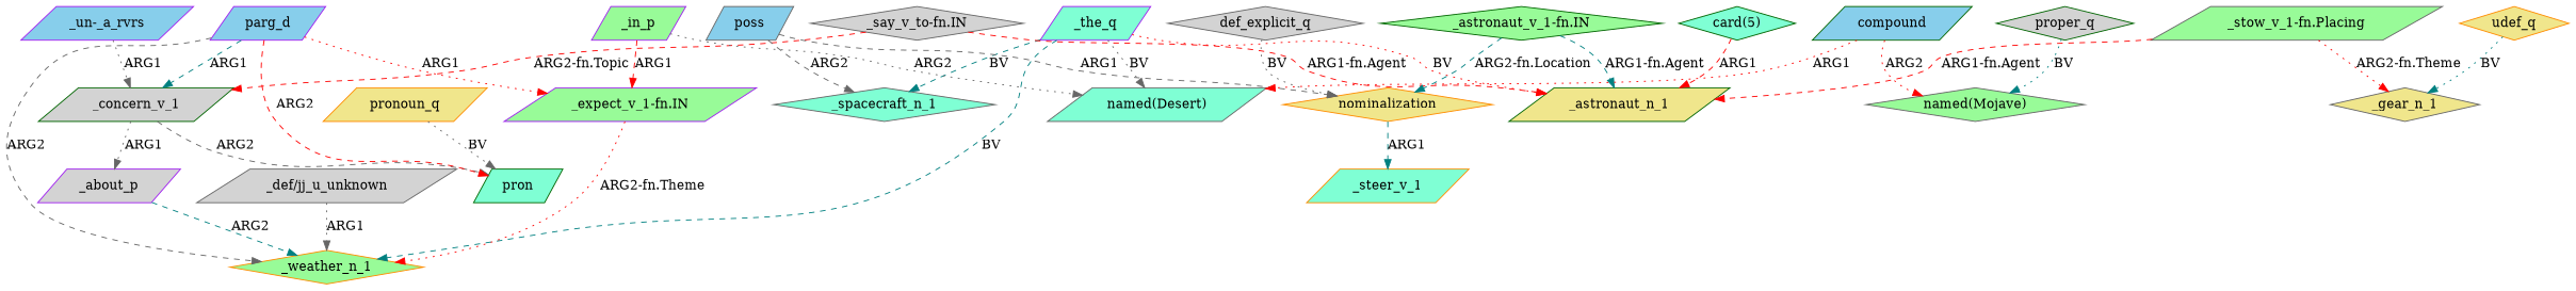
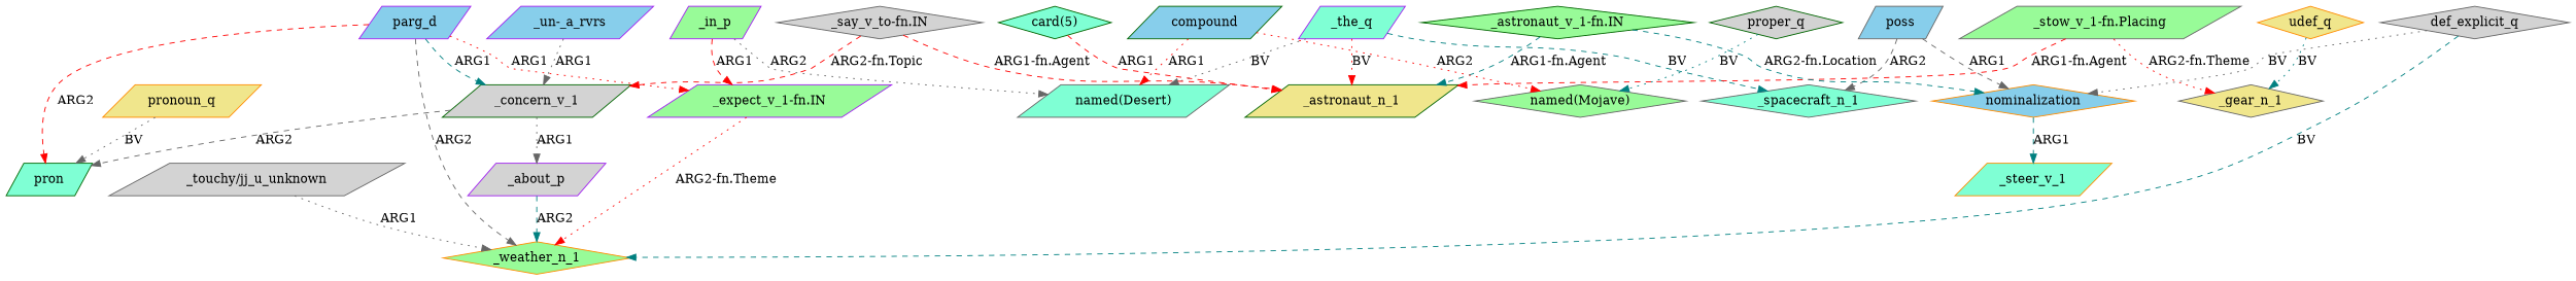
  digraph {
    node [color=gray40 fillcolor=lightgrey shape=parallelogram style=filled]
    edge [color=red style=dashed]
    _about_p [color=purple]
    _weather_n_1 [color=darkorange fillcolor=palegreen shape=diamond]
    _concern_v_1 [color=darkgreen]
    pron [color=darkgreen fillcolor=aquamarine]
    udef_q [color=darkorange fillcolor=khaki shape=diamond]
    _gear_n_1 [fillcolor=khaki shape=diamond]
    _the_q [color=purple fillcolor=aquamarine]
    _spacecraft_n_1 [fillcolor=aquamarine shape=diamond]
    "named(Desert)" [fillcolor=aquamarine]
    _astronaut_n_1 [color=darkgreen fillcolor=khaki]
    proper_q [color=darkgreen shape=diamond]
    "named(Mojave)" [fillcolor=palegreen shape=diamond]
    "_say_v_to-fn.IN" [shape=diamond]
-   "_touchy/jj_u_unknown" [label="_def/jj_u_unknown"]
+   "_touchy/jj_u_unknown"
    poss [fillcolor=skyblue]
-   nominalization [color=darkorange fillcolor=khaki shape=diamond]
+   nominalization [color=darkorange fillcolor=skyblue shape=diamond]
    _steer_v_1 [color=darkorange fillcolor=aquamarine]
    "_stow_v_1-fn.Placing" [fillcolor=palegreen]
    parg_d [color=purple fillcolor=skyblue]
    "_expect_v_1-fn.IN" [color=purple fillcolor=palegreen]
    "card(5)" [color=darkgreen fillcolor=aquamarine shape=diamond]
    pronoun_q [color=darkorange fillcolor=khaki]
    _in_p [color=purple fillcolor=palegreen]
    n24 [color=darkgreen fillcolor=palegreen label="_astronaut_v_1-fn.IN" shape=diamond]
    "_un-_a_rvrs" [color=purple fillcolor=skyblue]
    compound [color=darkgreen fillcolor=skyblue]
    def_explicit_q [shape=diamond]
    _about_p -> _weather_n_1 [color=teal label=ARG2]
    _concern_v_1 -> _about_p [color=gray40 label=ARG1 style=dotted]
    _concern_v_1 -> pron [color=gray40 label=ARG2]
    udef_q -> _gear_n_1 [color=teal label=BV style=dotted]
-   _the_q -> _weather_n_1 [color=teal label=BV]
+   def_explicit_q -> _weather_n_1 [color=teal label=BV]
    _the_q -> _spacecraft_n_1 [color=teal label=BV]
    _the_q -> "named(Desert)" [color=gray40 label=BV style=dotted]
    _the_q -> _astronaut_n_1 [label=BV style=dotted]
    proper_q -> "named(Mojave)" [color=teal label=BV style=dotted]
    "_say_v_to-fn.IN" -> _concern_v_1 [label="ARG2-fn.Topic"]
    "_say_v_to-fn.IN" -> _astronaut_n_1 [label="ARG1-fn.Agent"]
    "_touchy/jj_u_unknown" -> _weather_n_1 [color=gray40 label=ARG1 style=dotted]
    poss -> _spacecraft_n_1 [color=gray40 label=ARG2]
    poss -> nominalization [color=gray40 label=ARG1]
    nominalization -> _steer_v_1 [color=teal label=ARG1]
    "_stow_v_1-fn.Placing" -> _gear_n_1 [label="ARG2-fn.Theme" style=dotted]
    "_stow_v_1-fn.Placing" -> _astronaut_n_1 [label="ARG1-fn.Agent"]
    parg_d -> _weather_n_1 [color=gray40 label=ARG2]
    parg_d -> _concern_v_1 [color=teal label=ARG1]
    parg_d -> pron [label=ARG2]
    parg_d -> "_expect_v_1-fn.IN" [label=ARG1 style=dotted]
    "_expect_v_1-fn.IN" -> _weather_n_1 [label="ARG2-fn.Theme" style=dotted]
    "card(5)" -> _astronaut_n_1 [label=ARG1]
    pronoun_q -> pron [color=gray40 label=BV style=dotted]
    _in_p -> "named(Desert)" [color=gray40 label=ARG2 style=dotted]
    _in_p -> "_expect_v_1-fn.IN" [label=ARG1]
    n24 -> _astronaut_n_1 [color=teal label="ARG1-fn.Agent"]
    n24 -> nominalization [color=teal label="ARG2-fn.Location"]
    "_un-_a_rvrs" -> _concern_v_1 [color=gray40 label=ARG1 style=dotted]
    compound -> "named(Desert)" [label=ARG1 style=dotted]
    compound -> "named(Mojave)" [label=ARG2 style=dotted]
    def_explicit_q -> nominalization [color=gray40 label=BV style=dotted]
  }
